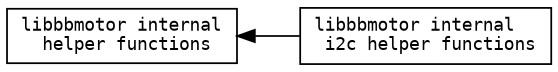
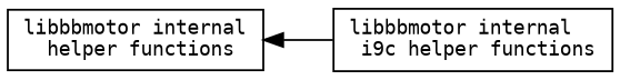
  digraph {
    rankdir=LR
    fontname="DejaVu Sans Mono"
    node [color=black fillcolor=white fontname="DejaVu Sans Mono" fontsize=10 shape=record style=filled]
    n1 [height=0.2 label="libbbmotor internal\l helper functions" width=0.4]
-   n2 [fontcolor=black height=0.2 label="libbbmotor internal\l i2c helper functions" width=0.4]
+   n2 [fontcolor=black height=0.2 label="libbbmotor internal\l i9c helper functions" width=0.4]
    n1 -> n2 [dir=back fontname="DejaVu Sans Mono" fontsize=10 labelfontname=Helvetica labelfontsize=10 shape=plaintext style=solid]
  }
